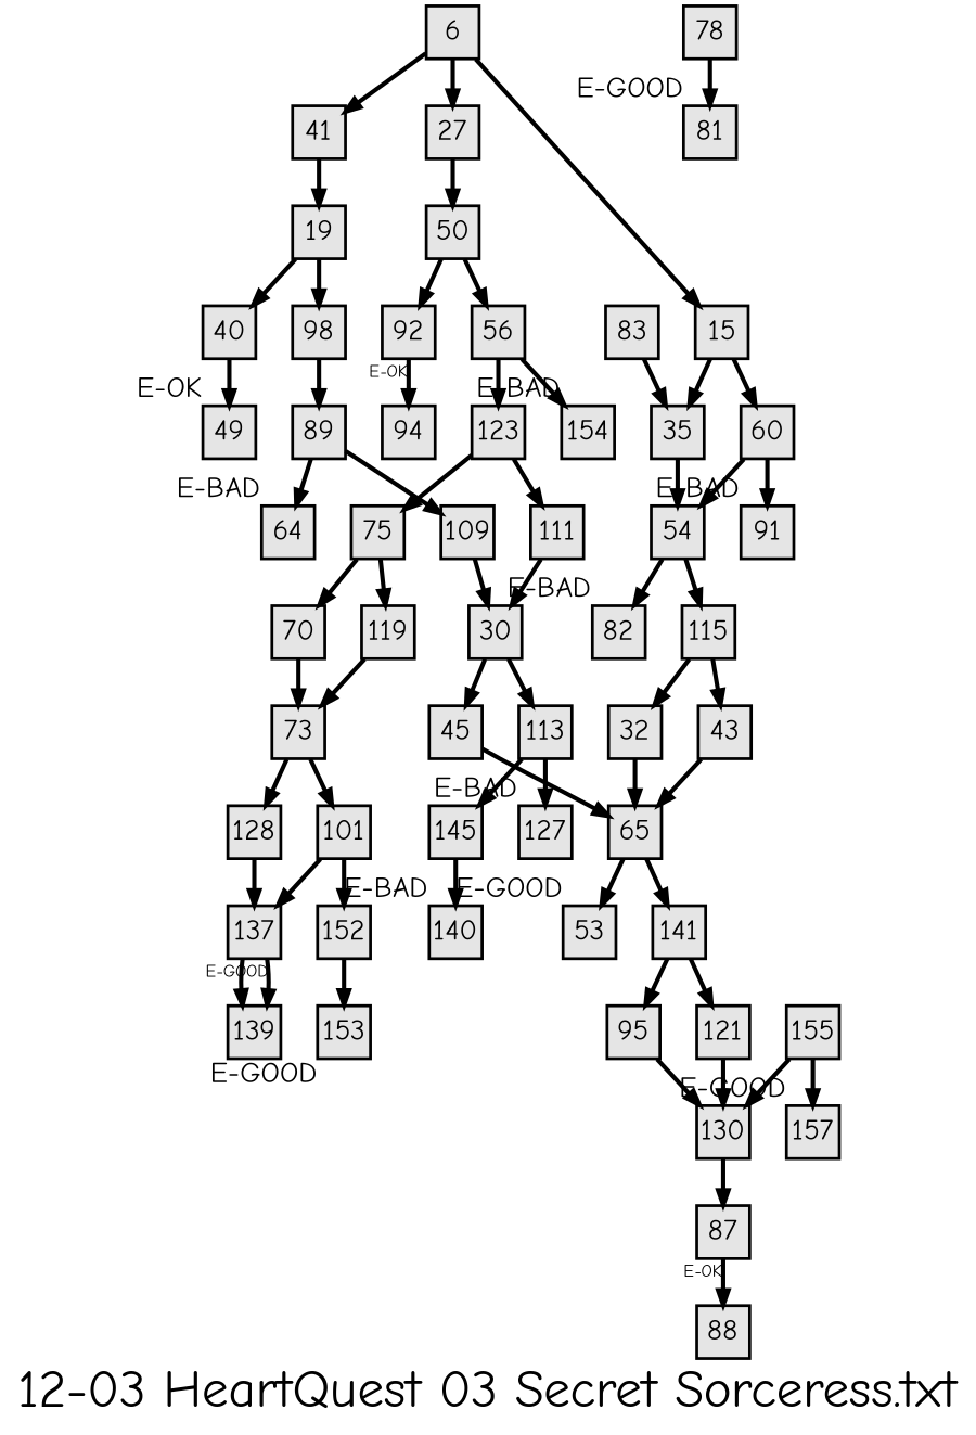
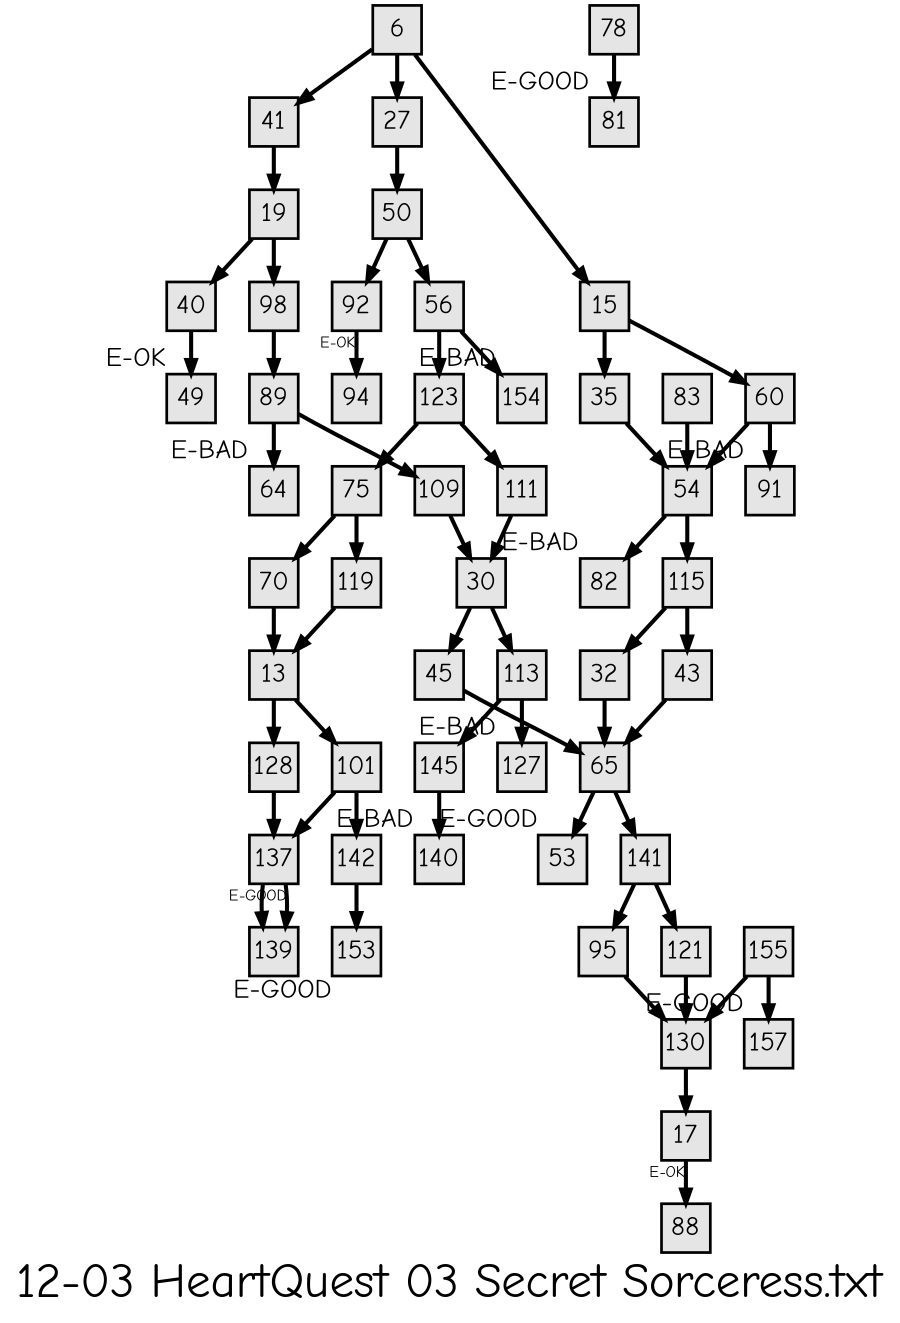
  digraph {
    fontname="Comic Neue"
    fontsize=36
    label="12-03 HeartQuest 03 Secret Sorceress.txt"
    nodesep=0.35
    ordering=out
    rankdir=TB
    ranksep=0.45
    node [fillcolor=grey90 fixedsize=true fontname="Comic Neue" fontsize=20 labelfloat=true margin="0,0" penwidth=2 regular=true shape=rect style=filled]
    edge [fontname="Comic Neue" fontsize=12 labelfloat=true penwidth=3]
    6
    41
    27
    15
    19
    50
    35
    60
    n9 [label=40]
    98
    92
    56
    54
    91 [xlabel="E-BAD"]
-   13 [label=73]
+   13
    128
    101
    137
-   152
+   152 [label=142]
    139
    153 [xlabel="E-GOOD"]
    82 [xlabel="E-BAD"]
    115
    83
    49 [xlabel="E-OK"]
    89
    64 [xlabel="E-BAD"]
    109
    94
    123
    154 [xlabel="E-BAD"]
    30
    45
    113
    65
    145
    127 [xlabel="E-BAD"]
    53 [xlabel="E-GOOD"]
    141
    140 [xlabel="E-BAD"]
    32
    95
    121
    43
    75
    111
    70
    119
    130
    81 [xlabel="E-GOOD"]
    78
-   87
+   87 [label=17]
    88
    155
    157 [xlabel="E-GOOD"]
    6 -> 41
    6 -> 27
    6 -> 15
    41 -> 19
    27 -> 50
    15 -> 35
    15 -> 60
    19 -> n9
    19 -> 98
    50 -> 92
    50 -> 56
    35 -> 54
    60 -> 54
    60 -> 91
    n9 -> 49
    98 -> 89
    92 -> 94 [xlabel="E-OK"]
    56 -> 123
    56 -> 154
    54 -> 82
    54 -> 115
    13 -> 128
    13 -> 101
    128 -> 137
    101 -> 137
    101 -> 152
    137 -> 139
    137 -> 139 [xlabel="E-GOOD"]
    152 -> 153
    115 -> 32
    115 -> 43
-   83 -> 35
+   83 -> 54
    89 -> 64
    89 -> 109
    109 -> 30
    123 -> 75
    123 -> 111
    30 -> 45
    30 -> 113
    45 -> 65
    113 -> 145
    113 -> 127
    65 -> 53
    65 -> 141
    145 -> 140
    141 -> 95
    141 -> 121
    32 -> 65
    95 -> 130
    121 -> 130
    43 -> 65
    75 -> 70
    75 -> 119
    111 -> 30
    70 -> 13
    119 -> 13
    130 -> 87
    78 -> 81
    87 -> 88 [xlabel="E-OK"]
    155 -> 130
    155 -> 157
  }
